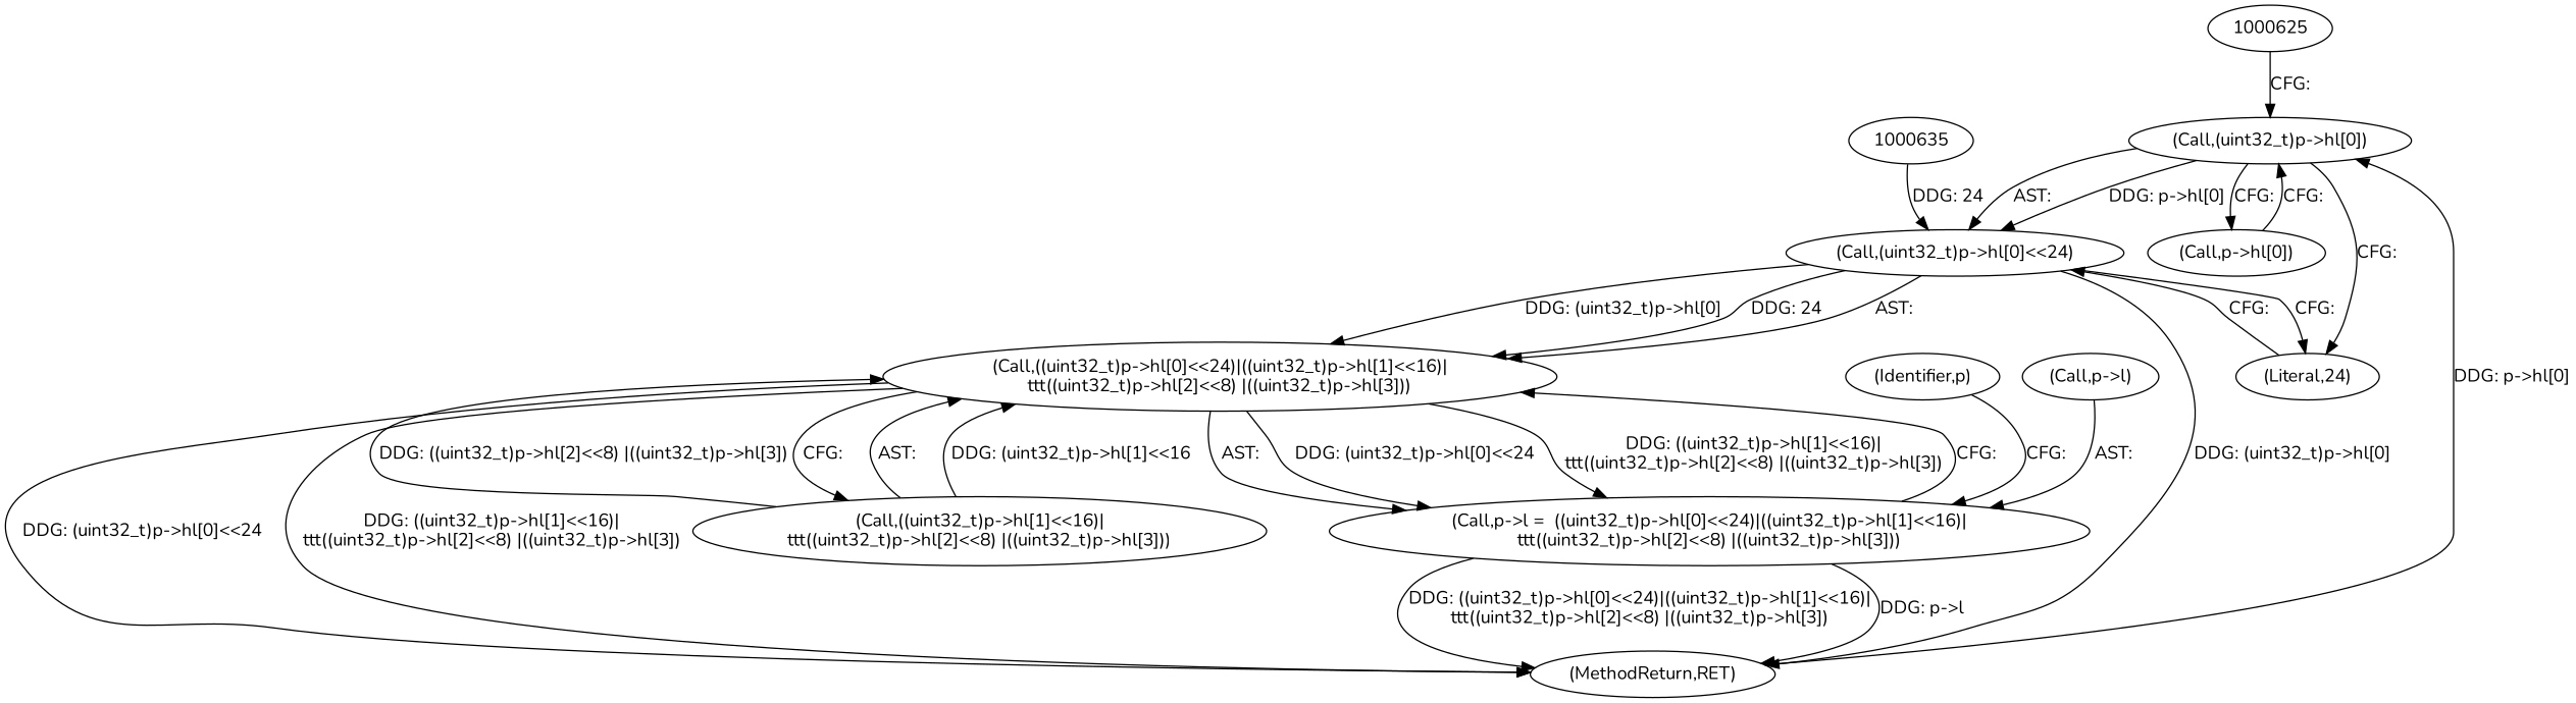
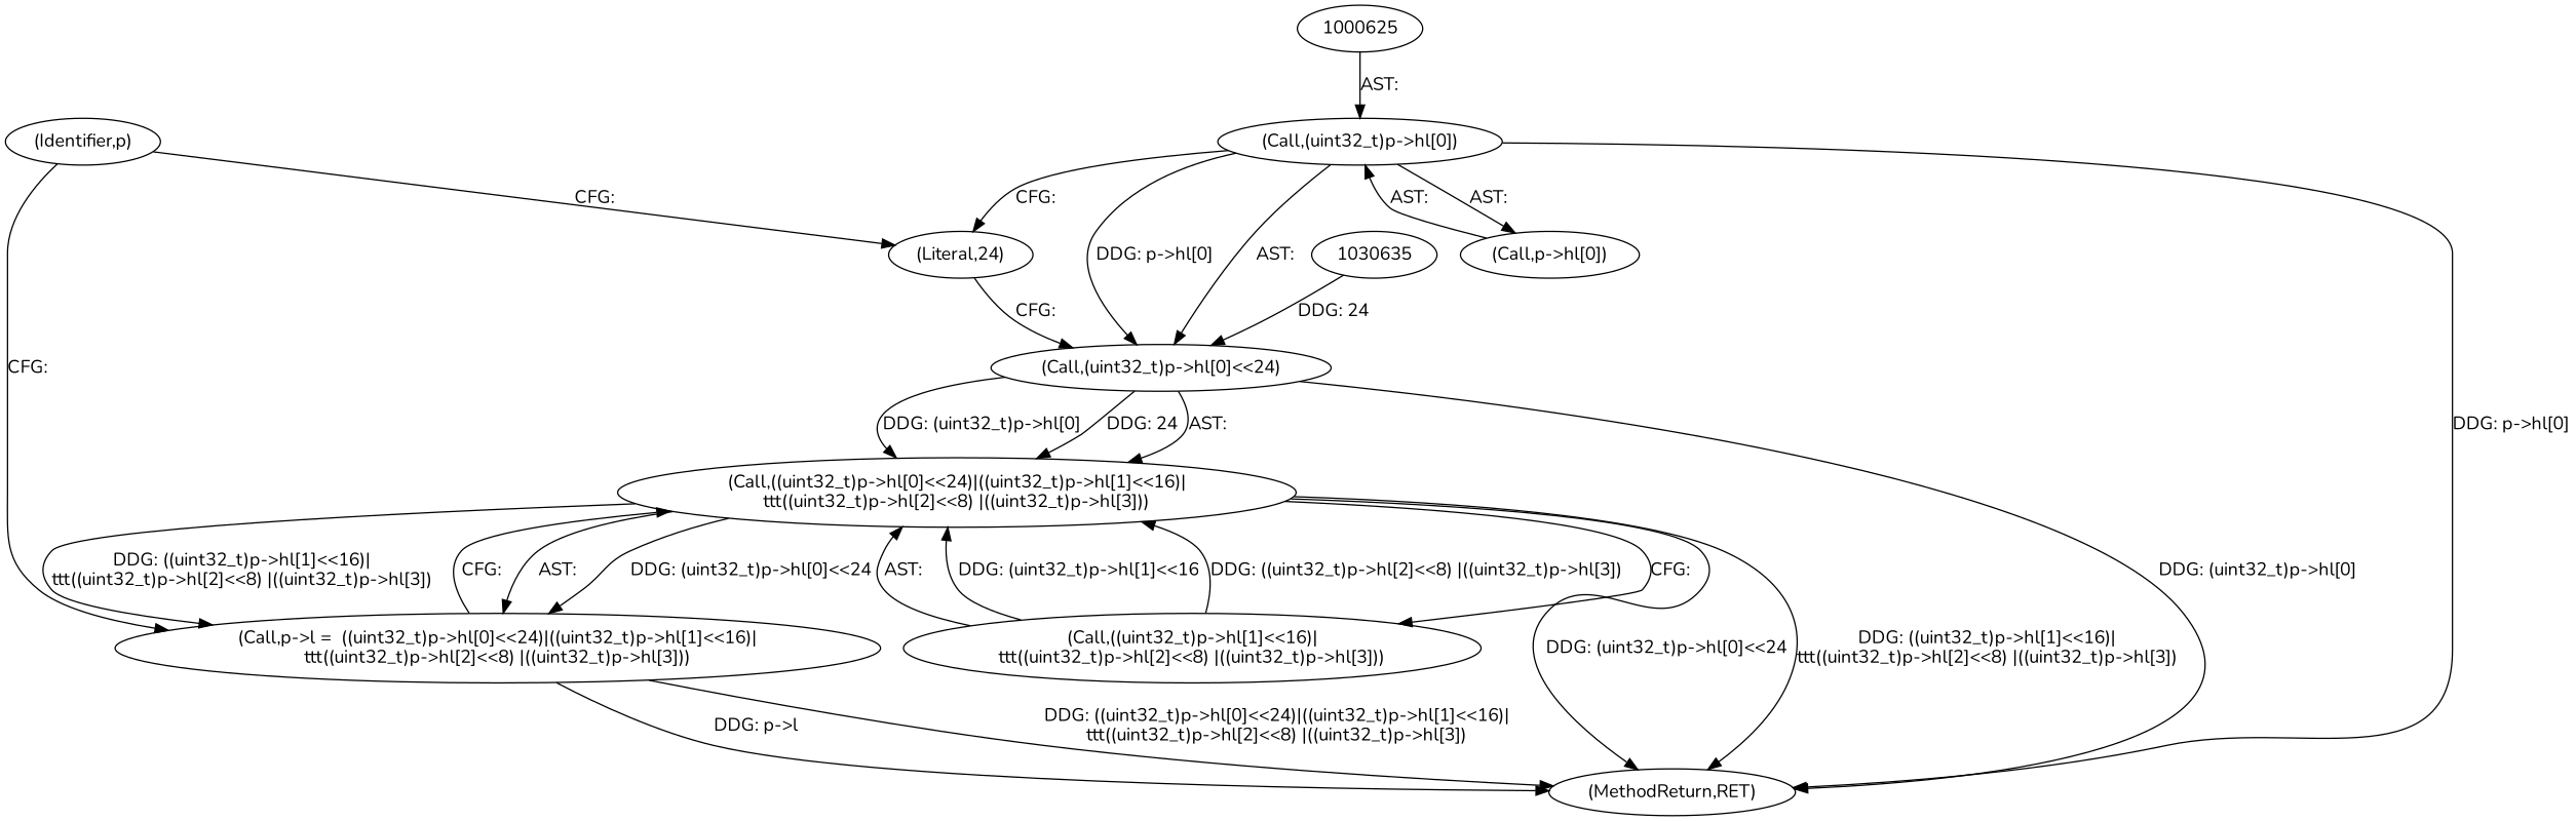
  digraph {
    fontname=Nunito
    node [fontname=Nunito]
    edge [fontname=Nunito]
    n1 [label="(Call,(uint32_t)p->hl[0])"]
    n2 [label="(Call,(uint32_t)p->hl[0]<<24)"]
    n3 [label="(MethodReturn,RET)"]
    n4 [label="(Call,p->hl[0])"]
    n5 [label="(Literal,24)"]
    n6 [label="(Call,((uint32_t)p->hl[0]<<24)|((uint32_t)p->hl[1]<<16)|\n\t\t\t((uint32_t)p->hl[2]<<8) |((uint32_t)p->hl[3]))"]
    n7 [label="(Call,p->l =  ((uint32_t)p->hl[0]<<24)|((uint32_t)p->hl[1]<<16)|\n\t\t\t((uint32_t)p->hl[2]<<8) |((uint32_t)p->hl[3]))"]
    n8 [label="(Call,((uint32_t)p->hl[1]<<16)|\n\t\t\t((uint32_t)p->hl[2]<<8) |((uint32_t)p->hl[3]))"]
-   n9 [label="(Call,p->l)"]
    n10 [label="(Identifier,p)"]
    1000625
-   1000635
+   1000635 [label=1030635]
    n1 -> n2 [label="AST: "]
    n1 -> n2 [label="DDG: p->hl[0]"]
-   n3 -> n1 [label="DDG: p->hl[0]"]
-   n1 -> n4 [label="CFG: "]
+   n1 -> n3 [label="DDG: p->hl[0]"]
+   n1 -> n4 [label="AST: "]
    n1 -> n5 [label="CFG: "]
    n2 -> n3 [label="DDG: (uint32_t)p->hl[0]"]
-   n2 -> n5 [label="CFG: "]
+   n10 -> n5 [label="CFG: "]
    n2 -> n6 [label="AST: "]
    n2 -> n6 [label="DDG: (uint32_t)p->hl[0]"]
    n2 -> n6 [label="DDG: 24"]
-   n4 -> n1 [label="CFG: "]
+   n4 -> n1 [label="AST: "]
    n5 -> n2 [label="CFG: "]
    n6 -> n3 [label="DDG: (uint32_t)p->hl[0]<<24"]
    n6 -> n3 [label="DDG: ((uint32_t)p->hl[1]<<16)|\n\t\t\t((uint32_t)p->hl[2]<<8) |((uint32_t)p->hl[3])"]
    n6 -> n7 [label="AST: "]
    n6 -> n7 [label="DDG: (uint32_t)p->hl[0]<<24"]
    n6 -> n7 [label="DDG: ((uint32_t)p->hl[1]<<16)|\n\t\t\t((uint32_t)p->hl[2]<<8) |((uint32_t)p->hl[3])"]
    n6 -> n8 [label="CFG: "]
    n7 -> n3 [label="DDG: ((uint32_t)p->hl[0]<<24)|((uint32_t)p->hl[1]<<16)|\n\t\t\t((uint32_t)p->hl[2]<<8) |((uint32_t)p->hl[3])"]
    n7 -> n3 [label="DDG: p->l"]
    n7 -> n6 [label="CFG: "]
    n8 -> n6 [label="AST: "]
    n8 -> n6 [label="DDG: (uint32_t)p->hl[1]<<16"]
    n8 -> n6 [label="DDG: ((uint32_t)p->hl[2]<<8) |((uint32_t)p->hl[3])"]
-   n9 -> n7 [label="AST: "]
    n10 -> n7 [label="CFG: "]
-   1000625 -> n1 [label="CFG: "]
+   1000625 -> n1 [label="AST: "]
    1000635 -> n2 [label="DDG: 24"]
  }
